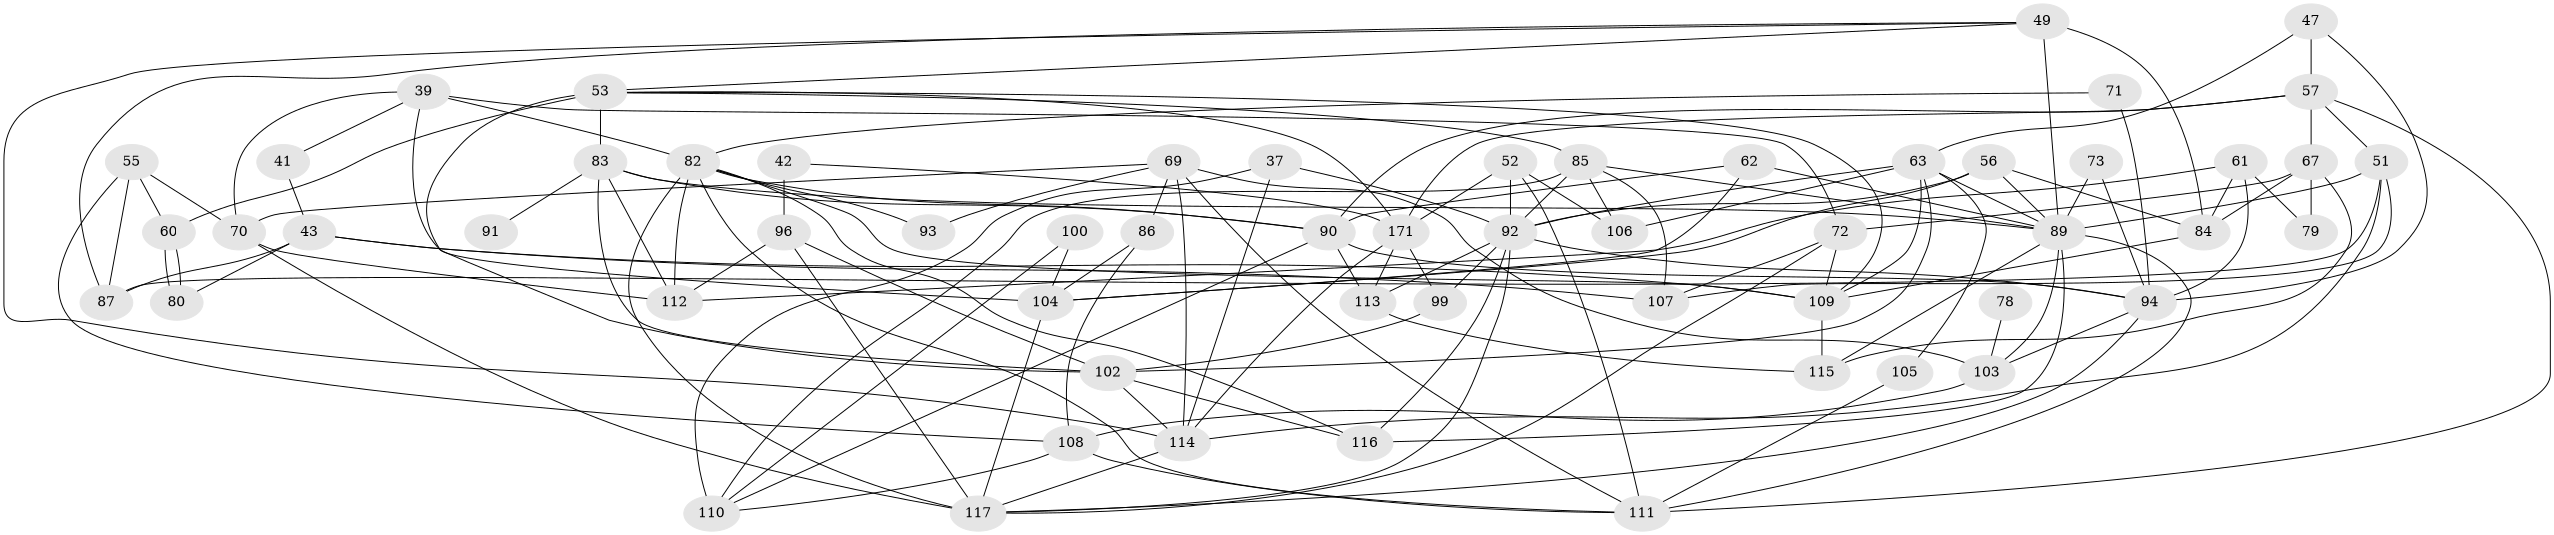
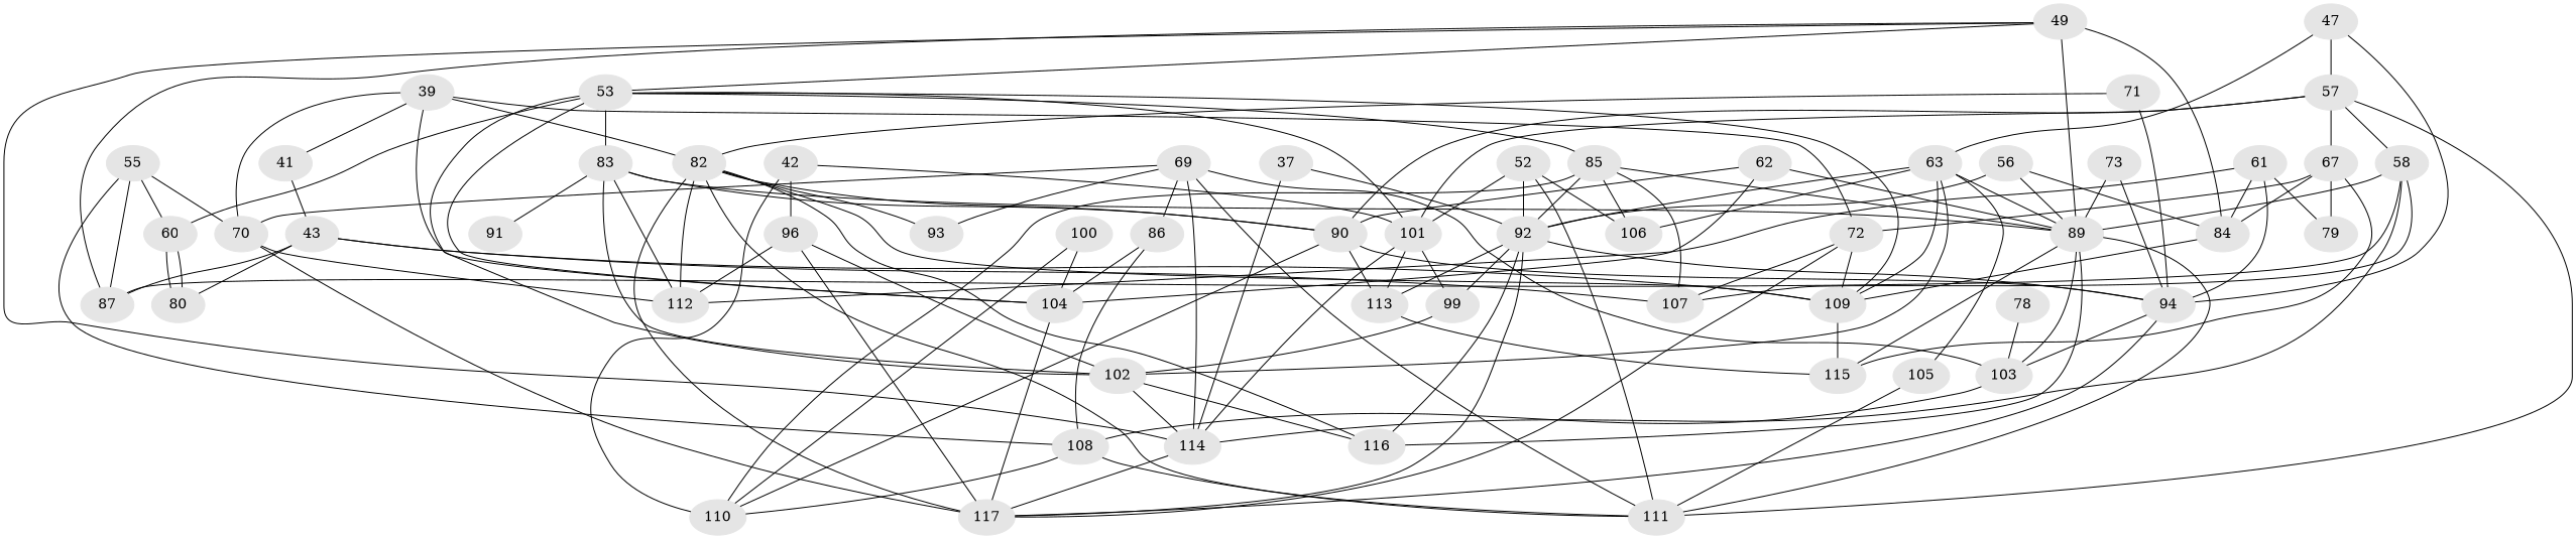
  graph {
    node [color=gray90 style=filled]
    92 [super="+4+50"]
    94 [super="+12+59"]
    117 [super="+6+98+81"]
    116 [super="+46"]
    113 [super="+7"]
    99
    37
    110 [super="+88"]
    114 [super="+75+65+38"]
    39 [super="+5"]
    41
    70 [super="+35"]
    72 [super="+11"]
    82 [super="+29+77"]
    104 [super="+15+74"]
    43 [super="+8"]
    112 [super="+34"]
    107
    109
    111 [super="+18"]
    90 [super="+45+33"]
    93
    80
    87
    42
    96
-   101 [super="+97" label=171]
+   101 [super="+97"]
    102 [super="+95"]
    115
    57 [super="+21+28"]
    67 [super="+25+66"]
-   58 [label=51]
+   58
    47
    63 [super="+19+27"]
    89 [super="+64+54"]
    106
    105
    103 [super="+76"]
    49 [super="+2+48"]
    53 [super="+36"]
    84 [super="+68"]
    60 [super="+14"]
    83
    85 [super="+17+51"]
    52 [super="+24"]
    91
    55
    108 [super="+9"]
    56 [super="+26"]
    79
    61
    62
    78
    69 [super="+31"]
    86
    71
    73
    100 [super="+20"]
    92 -- 94
    92 -- 117 [weight=2]
    92 -- 116
    92 -- 113 [weight=2]
    92 -- 99
    94 -- 117
    94 -- 103
    113 -- 115 [weight=2]
    99 -- 102
    37 -- 92
-   37 -- 110
+   42 -- 110
    37 -- 114
    114 -- 117 [weight=2]
    39 -- 41
    39 -- 70
    39 -- 72
    39 -- 82 [weight=2]
    39 -- 104
    41 -- 43
    70 -- 117 [weight=2]
    70 -- 112
    72 -- 117
    72 -- 107
    72 -- 109
    82 -- 117 [weight=3]
    82 -- 116
    82 -- 112
    82 -- 109
    82 -- 111
    82 -- 90 [weight=2]
    82 -- 93
    104 -- 117
    43 -- 107
    43 -- 109
    43 -- 80
    43 -- 87
    109 -- 115
    90 -- 94 [weight=2]
    90 -- 113
    90 -- 110
    42 -- 96
    42 -- 101
    96 -- 117
    96 -- 112
    96 -- 102
    101 -- 113
    101 -- 99
    101 -- 114
    102 -- 116
    102 -- 114
    57 -- 111
    57 -- 90 [weight=2]
    57 -- 101
    57 -- 67 [weight=2]
    57 -- 58 [weight=3]
    67 -- 72
    67 -- 115
    67 -- 84
    67 -- 79
    58 -- 114
    58 -- 107
    58 -- 87
    58 -- 89
    47 -- 94
    47 -- 57
    47 -- 63
    63 -- 92 [weight=2]
    63 -- 109
    63 -- 102
    63 -- 89
    63 -- 106
    63 -- 105
    89 -- 116
    89 -- 111
    89 -- 115
    89 -- 103
    105 -- 111
    103 -- 108 [weight=2]
    49 -- 114
    49 -- 87 [weight=2]
    49 -- 89 [weight=2]
    49 -- 53
    49 -- 84 [weight=3]
-   56 -- 104 [weight=2]
+   53 -- 104 [weight=2]
    53 -- 109
    53 -- 101
    53 -- 102
    53 -- 60
    53 -- 83
    53 -- 85
    84 -- 109
    60 -- 80
    60 -- 80
    83 -- 112
    83 -- 90
    83 -- 102 [weight=2]
    83 -- 89
    83 -- 91
    85 -- 92 [weight=2]
    85 -- 110 [weight=2]
    85 -- 107
    85 -- 89 [weight=2]
    85 -- 106
    52 -- 92 [weight=2]
    52 -- 111
    52 -- 101 [weight=2]
    52 -- 106
    55 -- 70
    55 -- 87
    55 -- 60
    55 -- 108 [weight=2]
    108 -- 110
    108 -- 111
    56 -- 92
    56 -- 89
    56 -- 84
    61 -- 94
    61 -- 112
    61 -- 84
    61 -- 79
    62 -- 104
    62 -- 90
    62 -- 89
    78 -- 103
    69 -- 114
    69 -- 70
    69 -- 111
    69 -- 93
    69 -- 103
    69 -- 86
    86 -- 104
    86 -- 108
    71 -- 94
    71 -- 82
    73 -- 94
    73 -- 89
    100 -- 110
    100 -- 104
  }
